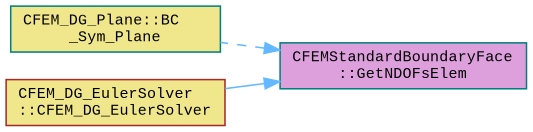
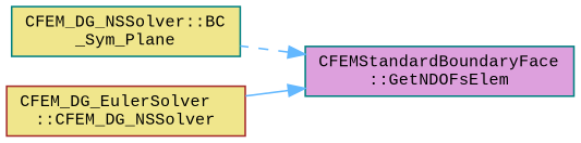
  digraph {
    fontname="Liberation Mono"
    rankdir=RL
    node [color=teal fillcolor=khaki fontname="Liberation Mono" fontsize=10 shape=box style=filled]
    edge [color=steelblue1 dir=back fontname="Liberation Mono" fontsize=10 labelfontname=Helvetica labelfontsize=10]
    n1 [fillcolor=plum fontcolor=black height=0.2 label="CFEMStandardBoundaryFace\l::GetNDOFsElem" width=0.4]
-   n2 [height=0.2 label="CFEM_DG_Plane::BC\l_Sym_Plane" width=0.4]
-   n3 [color=brown height=0.2 label="CFEM_DG_EulerSolver\l::CFEM_DG_EulerSolver" width=0.4]
+   n2 [height=0.2 label="CFEM_DG_NSSolver::BC\l_Sym_Plane" width=0.4]
+   n3 [color=brown height=0.2 label="CFEM_DG_EulerSolver\l::CFEM_DG_NSSolver" width=0.4]
    n1 -> n2 [style=dashed]
    n1 -> n3 [style=solid]
  }
